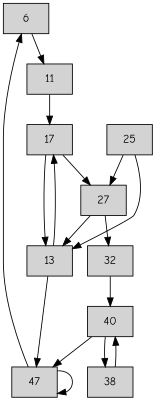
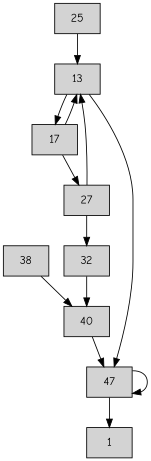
  digraph {
    fontname="Comic Neue"
    node [fontname="Comic Neue" shape=box style=filled]
    edge [fontname="Comic Neue"]
-   1 [label=6]
-   11
+   1
    47
    17
    13
    27
    32
    40
    25
    38
-   1 -> 11
-   11 -> 17
    47 -> 1
    47 -> 47
    17 -> 13
    17 -> 27
    13 -> 47
    13 -> 17
    27 -> 13
    27 -> 32
    32 -> 40
    40 -> 47
-   40 -> 38
    25 -> 13
-   25 -> 27
    38 -> 40
  }
